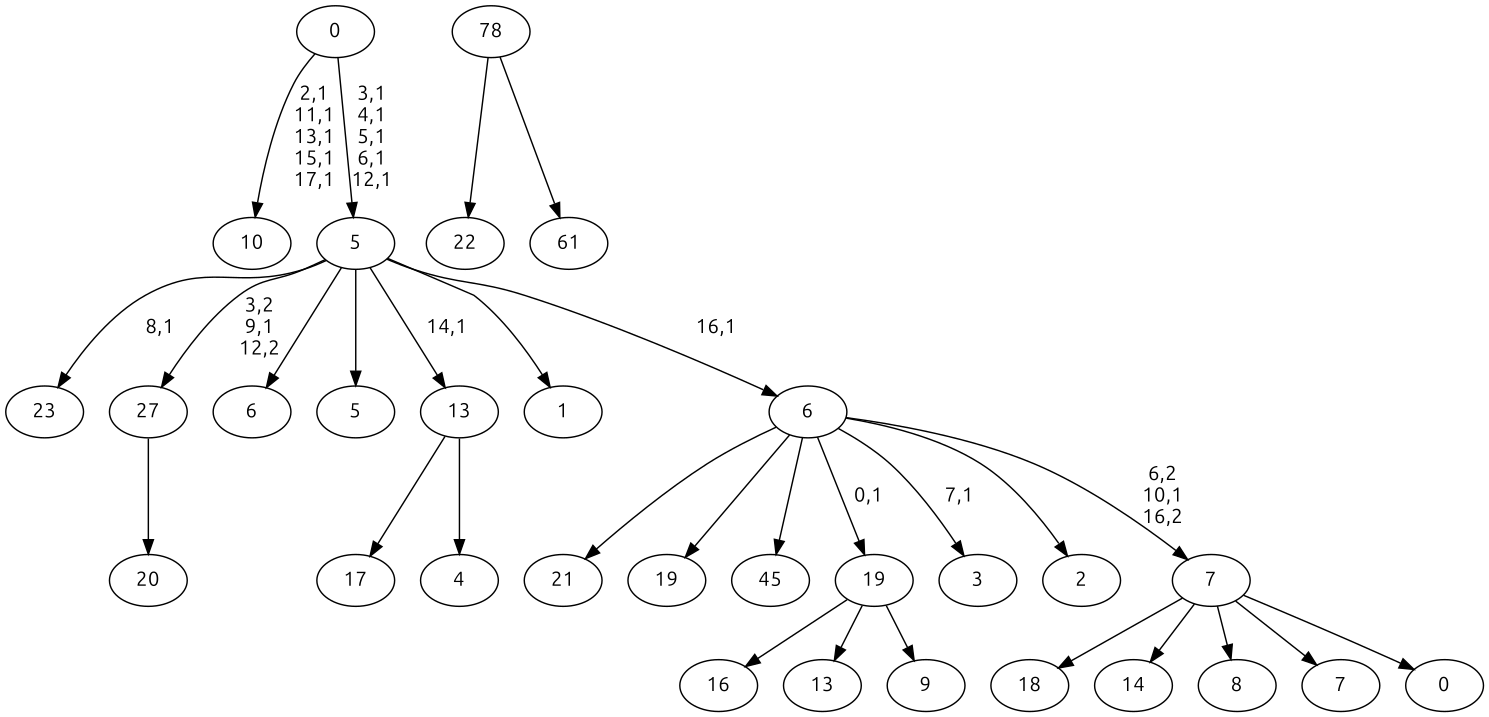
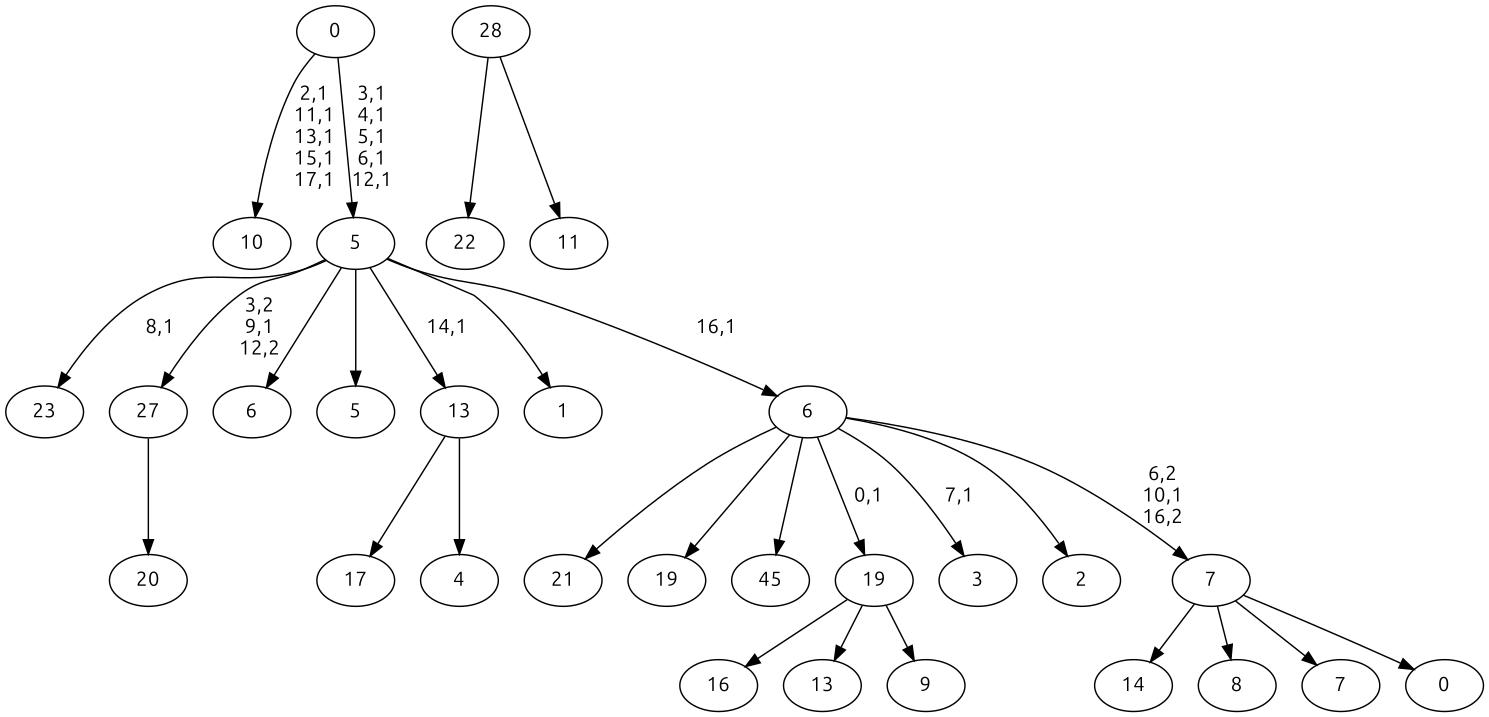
  digraph {
    fontname=Ubuntu
    node [fontname=Ubuntu]
    edge [fontname=Ubuntu]
    n1 [label=23]
    n2 [label=22]
    n3 [label=21]
    n4 [label=20]
    n5 [label=19]
-   n6 [label=18]
    n7 [label=17]
    n8 [label=16]
    n9 [label=45]
    n10 [label=14]
    n11 [label=13]
-   n12 [label=61]
-   28 [label=78]
+   n12 [label=11]
+   28
    27
    n15 [label=10]
    n16 [label=9]
    19
    n18 [label=8]
    n19 [label=7]
    n20 [label=6]
    n21 [label=5]
    n22 [label=4]
    13
    n24 [label=3]
    n25 [label=2]
    n26 [label=1]
    n27 [label=0]
    7
    6
    5
    0
    28 -> n2
    28 -> n12
    27 -> n4
    19 -> n8
    19 -> n11
    19 -> n16
    13 -> n7
    13 -> n22
-   7 -> n6
    7 -> n10
    7 -> n18
    7 -> n19
    7 -> n27
    6 -> n3
    6 -> n5
    6 -> n9
    6 -> 19 [label="0,1"]
    6 -> n24 [label="7,1"]
    6 -> n25
    6 -> 7 [label="6,2\n10,1\n16,2"]
    5 -> n1 [label="8,1"]
    5 -> 27 [label="3,2\n9,1\n12,2"]
    5 -> n20
    5 -> n21
    5 -> 13 [label="14,1"]
    5 -> n26
    5 -> 6 [label="16,1"]
    0 -> n15 [label="2,1\n11,1\n13,1\n15,1\n17,1"]
    0 -> 5 [label="3,1\n4,1\n5,1\n6,1\n12,1"]
  }
